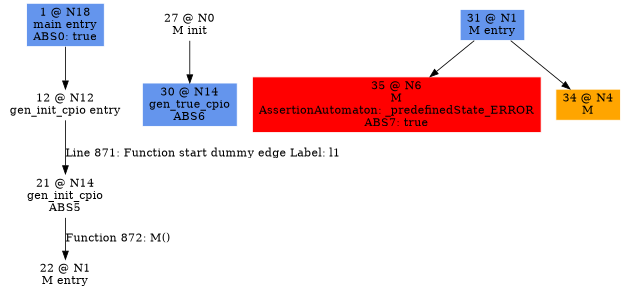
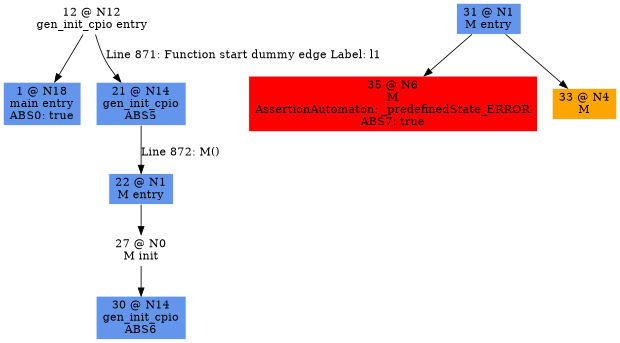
  digraph {
    node [color=white fillcolor=cornflowerblue shape=box style=filled]
    n1 [label="1 @ N18\nmain entry\nABS0: true"]
    n2 [label="12 @ N12\ngen_init_cpio entry" fillcolor=""]
-   n3 [fillcolor=white label="21 @ N14\ngen_init_cpio\nABS5"]
-   n4 [label="22 @ N1\nM entry" fillcolor=""]
+   n3 [label="21 @ N14\ngen_init_cpio\nABS5"]
+   n4 [label="22 @ N1\nM entry"]
    n5 [label="27 @ N0\nM init" fillcolor=""]
-   n6 [label="30 @ N14\ngen_true_cpio\nABS6"]
+   n6 [label="30 @ N14\ngen_init_cpio\nABS6"]
    n7 [label="31 @ N1\nM entry"]
    n8 [fillcolor=red label="35 @ N6\nM\nAssertionAutomaton: _predefinedState_ERROR\nABS7: true"]
-   n9 [fillcolor=orange label="34 @ N4\nM"]
-   n1 -> n2
+   n9 [fillcolor=orange label="33 @ N4\nM"]
+   n2 -> n1
    n2 -> n3 [label="Line 871: Function start dummy edge Label: l1"]
-   n3 -> n4 [label="Function 872: M()"]
+   n3 -> n4 [label="Line 872: M()"]
+   n4 -> n5
    n5 -> n6
    n7 -> n8
    n7 -> n9
  }
